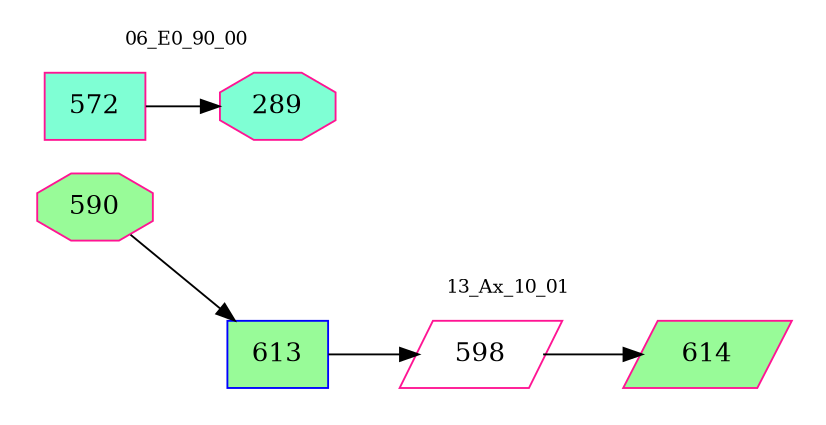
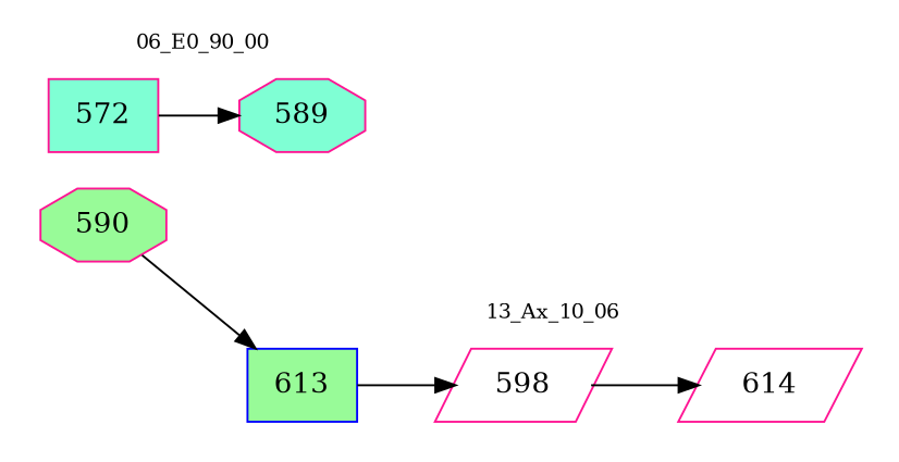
  digraph {
    rankdir=LR
    node [color=deeppink fillcolor=palegreen shape=box style=filled]
    edge [color=black]
    n1 [color=blue label=613]
    n2 [fillcolor=white label=598 shape=parallelogram]
-   n3 [label=614 shape=parallelogram]
+   n3 [fillcolor=white label=614 shape=parallelogram]
    n4 [label=590 shape=octagon]
    n5 [fillcolor=aquamarine label=572]
-   n6 [fillcolor=aquamarine label=289 shape=octagon]
+   n6 [fillcolor=aquamarine label=589 shape=octagon]
    subgraph cluster_1 {
      color=white
      fontsize=10
-     label="13_Ax_10_01"
+     label="13_Ax_10_06"
      n1
      n2
      n3
    }
    subgraph cluster_2 {
      color=white
      fontsize=10
      label="06_E0_90_00"
      n4
      n5
      n6
    }
    n1 -> n2
    n2 -> n3
    n4 -> n1
    n5 -> n6
  }
